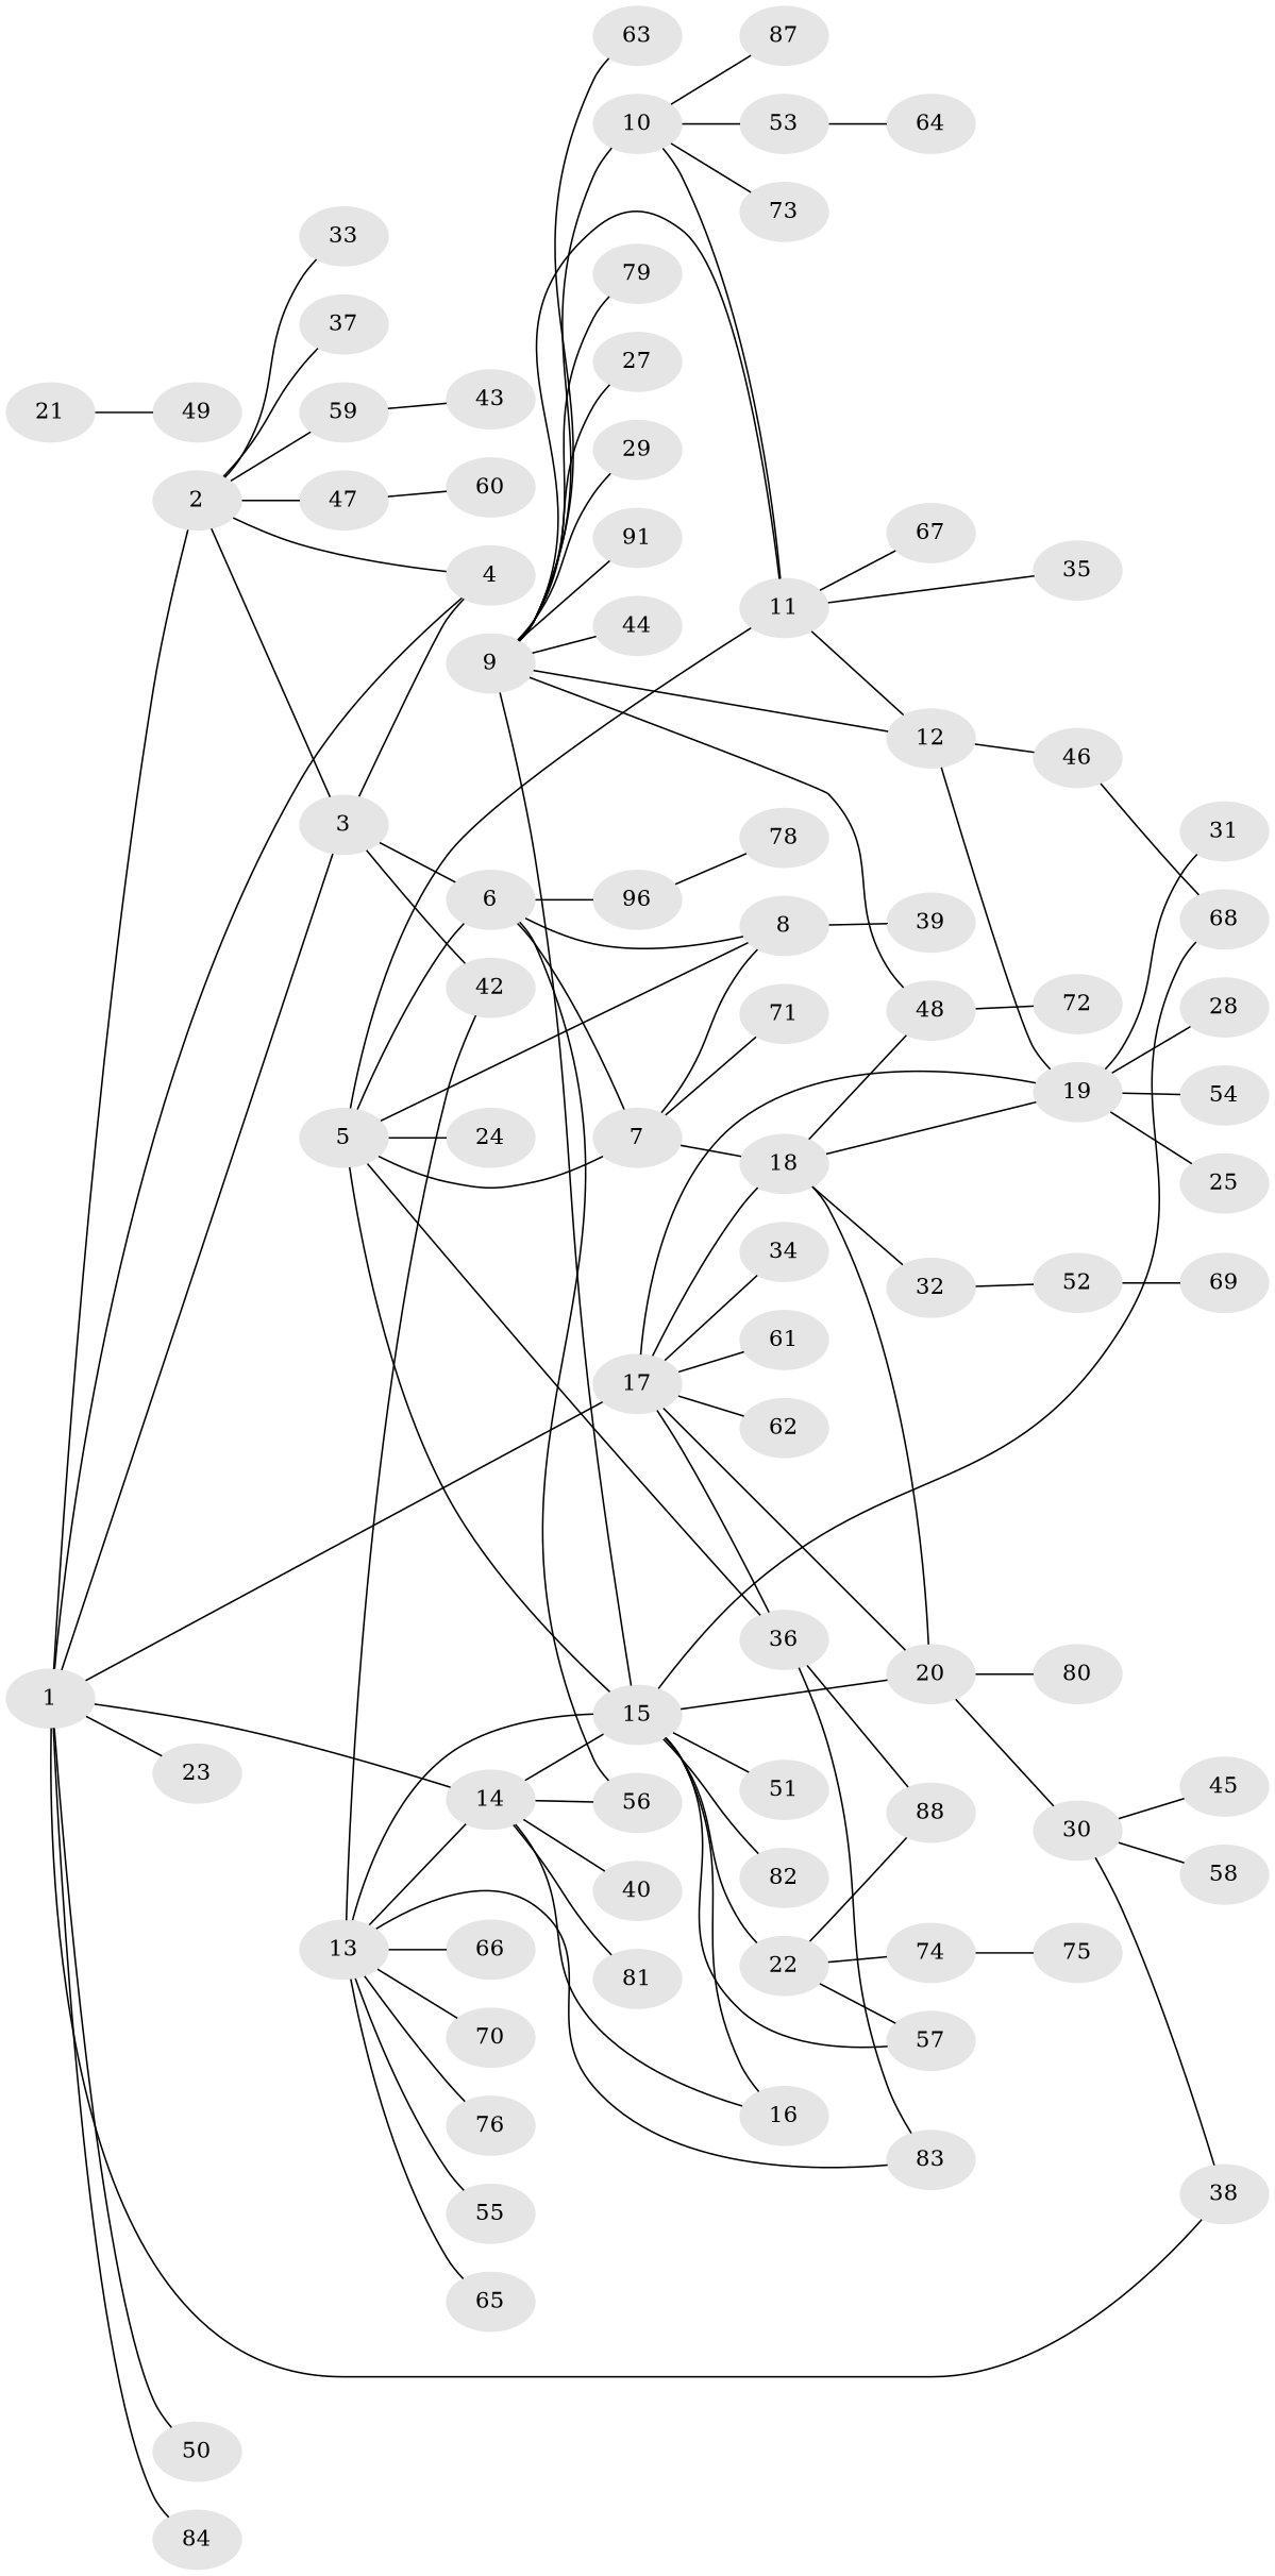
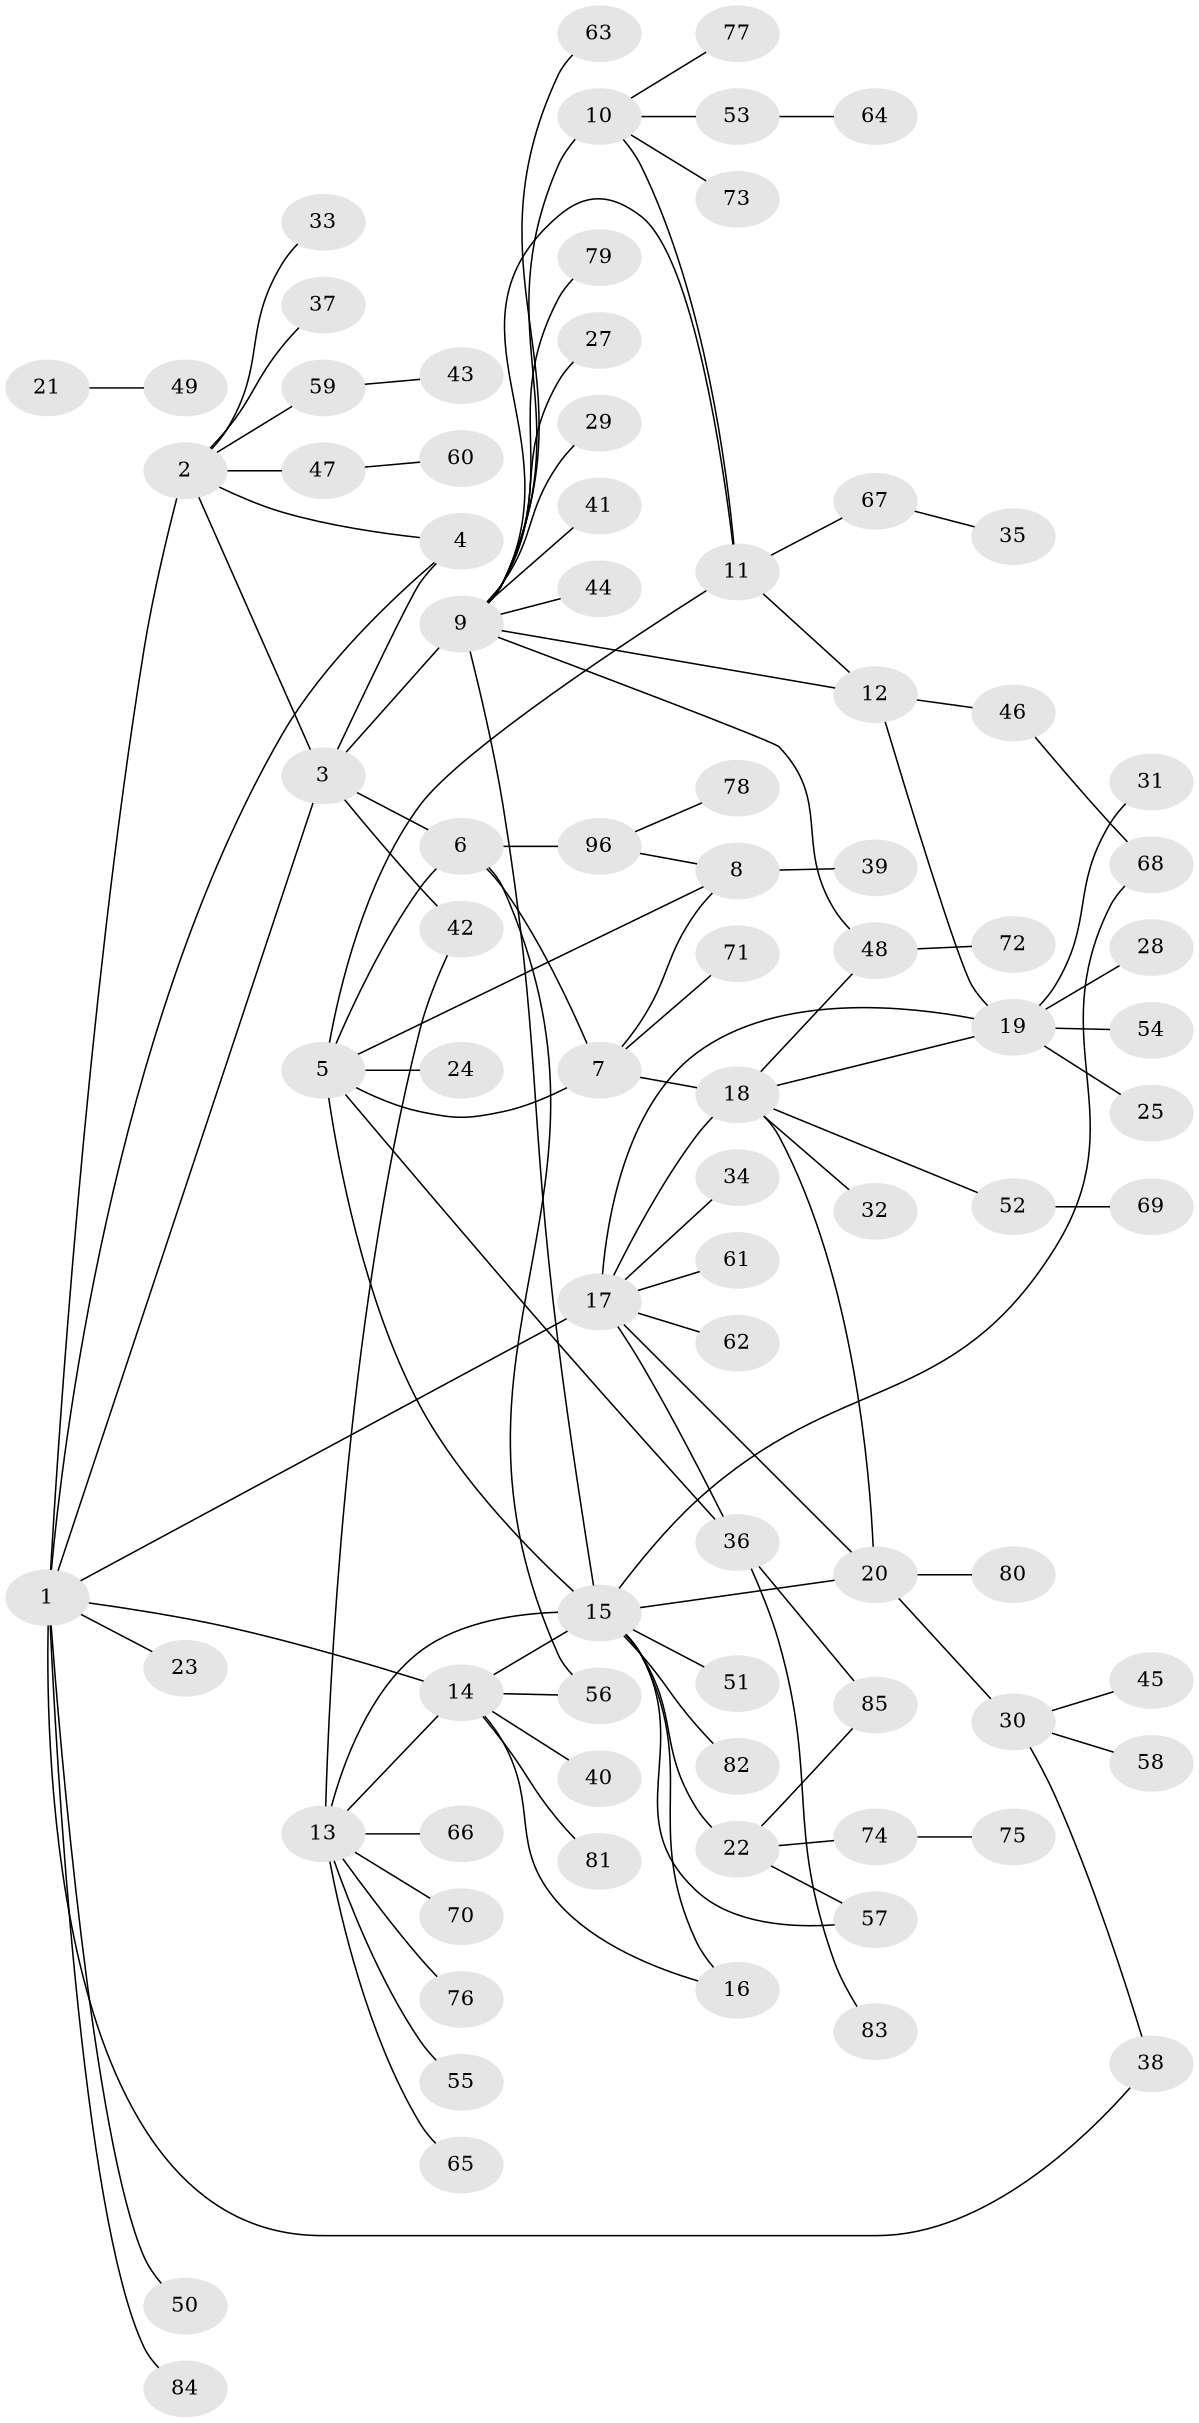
  graph {
    rankdir=LR
    node [color=gray90 style=filled]
    1
    2
    3
    4
    14
    17
    23
    38
    50
    84
    33
    37
    47
    59
    6
    9
    42
    15
    56
    16
    40
    81
    36
    18
    19
    20
    34
    61
    62
    60
    43
    7
    8
    n34 [label=96]
    11
    10
    12
    27
    29
-   41 [label=91]
+   41
    44
    48
    63
    79
    5
    24
    71
    39
    35
    67
    22
    51
    68
    82
    57
    83
-   85 [label=88]
+   85
    78
    32
    52
    21
    49
    53
    73
-   77 [label=87]
+   77
    46
    72
    64
    25
    28
    31
    54
    13
    55
    65
    66
    70
    76
    30
    80
    74
    69
    45
    58
    75
    1 -- 2
    1 -- 3
    1 -- 4
    1 -- 14
    1 -- 17
    1 -- 23
    1 -- 38
    1 -- 50
    1 -- 84
    2 -- 3
    2 -- 4
    2 -- 33
    2 -- 37
    2 -- 47
    2 -- 59
    3 -- 4
    3 -- 6
+   3 -- 9
    3 -- 42
    14 -- 15
    14 -- 56
    14 -- 16
    14 -- 40
    14 -- 81
    17 -- 36
    17 -- 18
    17 -- 19
    17 -- 20
    17 -- 34
    17 -- 61
    17 -- 62
    47 -- 60
    59 -- 43
    6 -- 56
    6 -- 7
-   6 -- 8
+   n34 -- 8
    6 -- n34
    9 -- 15
    9 -- 11
    9 -- 10
    9 -- 12
    9 -- 27
    9 -- 29
    9 -- 41
    9 -- 44
    9 -- 48
    9 -- 63
    9 -- 79
    15 -- 16
    15 -- 20
    15 -- 22
    15 -- 51
    15 -- 68
    15 -- 82
    15 -- 57
    36 -- 83
    36 -- 85
    18 -- 19
    18 -- 20
    18 -- 48
    18 -- 32
-   32 -- 52
+   18 -- 52
    19 -- 25
    19 -- 28
    19 -- 31
    19 -- 54
    20 -- 30
    20 -- 80
    7 -- 18
    7 -- 8
    7 -- 71
    8 -- 39
    n34 -- 78
    11 -- 12
-   11 -- 35
+   67 -- 35
    11 -- 67
    10 -- 11
    10 -- 53
    10 -- 73
    10 -- 77
    12 -- 19
    12 -- 46
    48 -- 72
    5 -- 6
    5 -- 15
    5 -- 36
    5 -- 7
    5 -- 8
    5 -- 11
    5 -- 24
    22 -- 57
    22 -- 85
    22 -- 74
    52 -- 69
    21 -- 49
    53 -- 64
    46 -- 68
    13 -- 14
    13 -- 42
    13 -- 15
-   13 -- 83
    13 -- 55
    13 -- 65
    13 -- 66
    13 -- 70
    13 -- 76
    30 -- 38
    30 -- 45
    30 -- 58
    74 -- 75
  }
